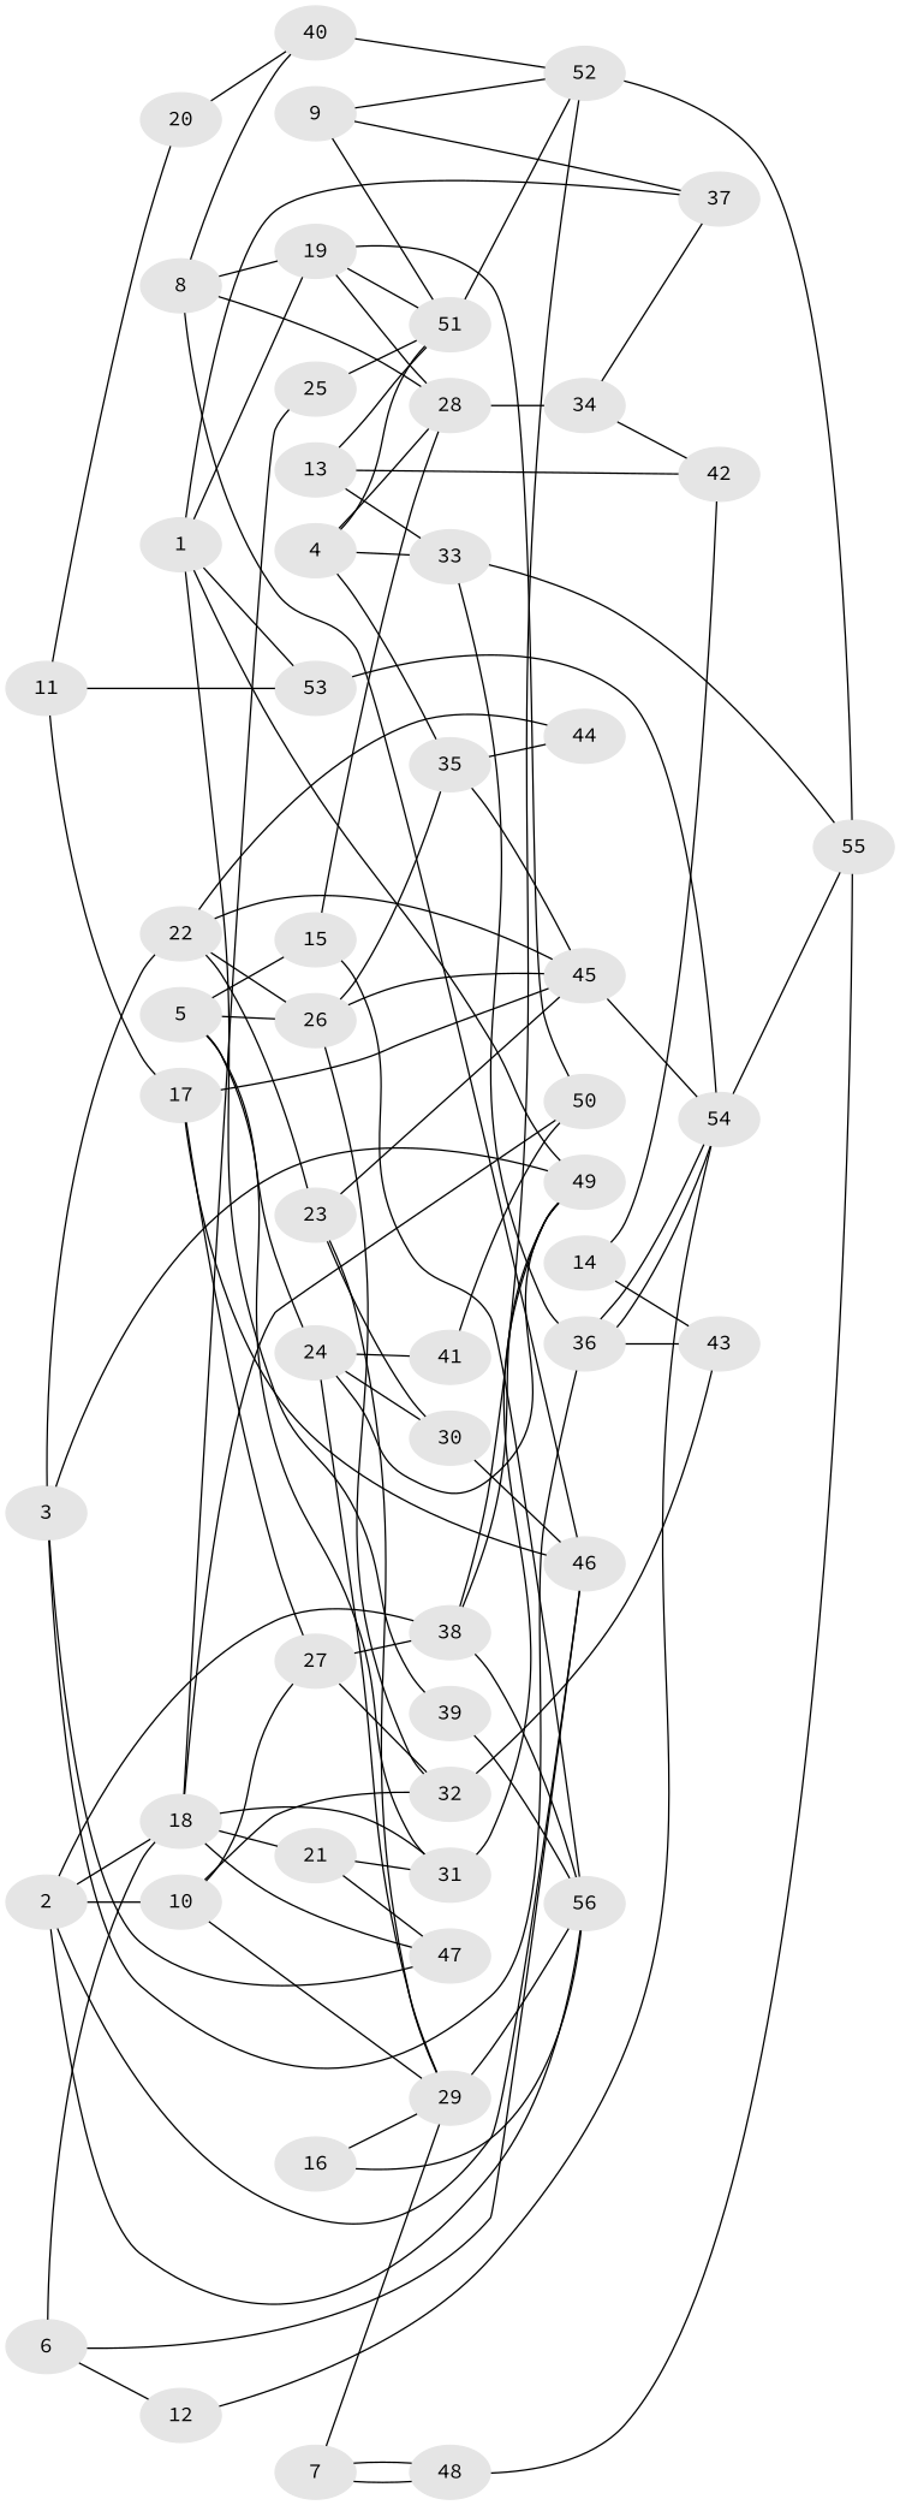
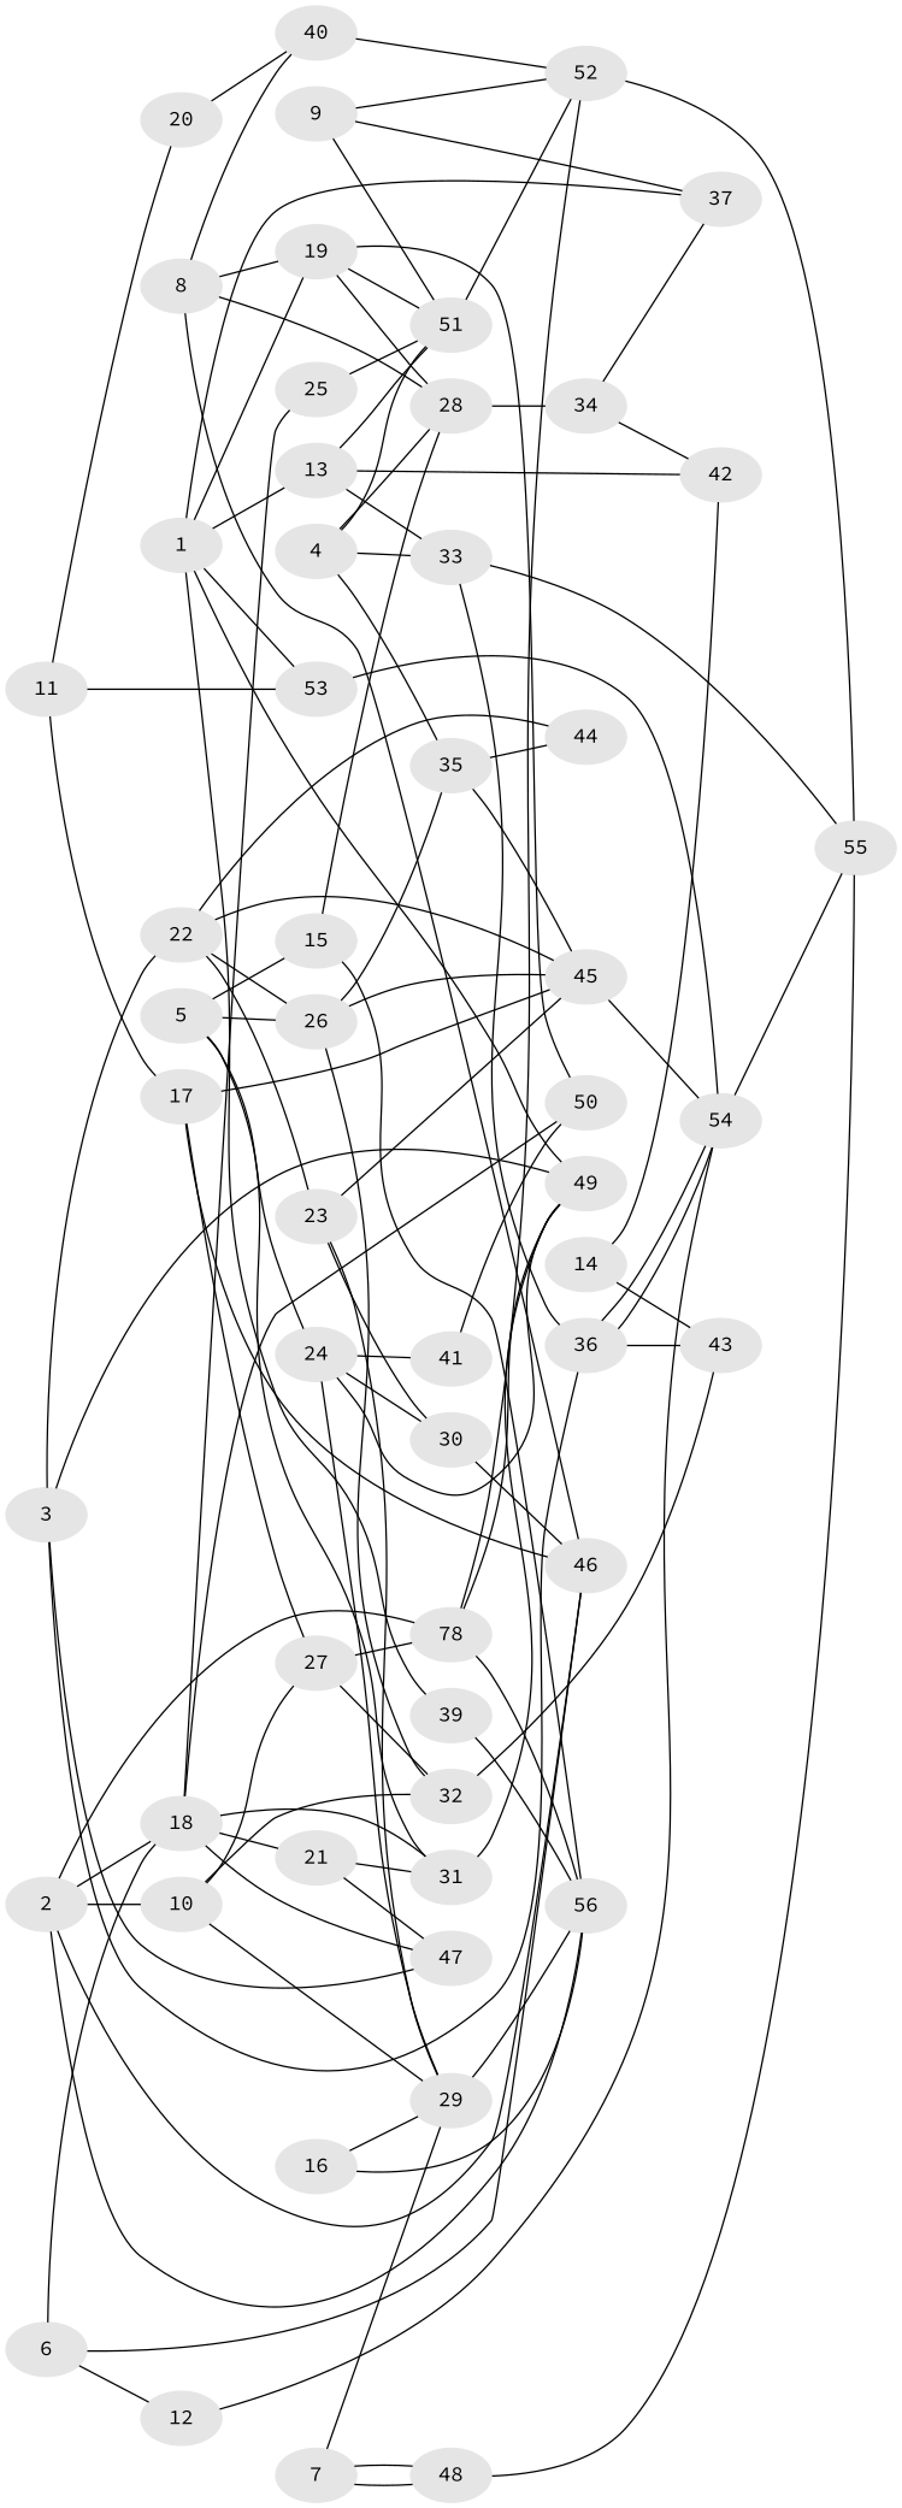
  graph {
    fontname="Source Code Pro"
    rankdir=LR
    node [color=gray90 fontname="Source Code Pro" style=filled]
    edge [fontname="Source Code Pro"]
    1
    13
    19
    37
    39
    49
    53
    33
    51
    42
    28
    50
    56
    54
    2
    10
    18
-   38
+   38 [label=78]
    46
    29
    27
    32
    47
    31
    21
    25
    52
    3
    22
    36
    26
    45
    23
    44
    43
    4
    35
    34
    55
    5
    15
    24
    30
    41
    6
    12
    7
    48
    8
    40
    9
    11
    17
    20
    14
    16
+   1 -- 13
    1 -- 19
    1 -- 37
    1 -- 39
    1 -- 49
    1 -- 53
    13 -- 33
    13 -- 51
    13 -- 42
    19 -- 51
    19 -- 28
    19 -- 50
    39 -- 56
    53 -- 54
    33 -- 36
    33 -- 55
    51 -- 52
    28 -- 34
    54 -- 55
    2 -- 56
    2 -- 10
    2 -- 18
    2 -- 38
    2 -- 46
    10 -- 29
    10 -- 27
    10 -- 32
    18 -- 50
    18 -- 47
    18 -- 31
    18 -- 21
    18 -- 25
    38 -- 49
    38 -- 56
    38 -- 52
    29 -- 56
    27 -- 38
    27 -- 32
    32 -- 43
    31 -- 49
    21 -- 47
    21 -- 31
    25 -- 51
    52 -- 55
    3 -- 49
    3 -- 47
    3 -- 22
    3 -- 36
    22 -- 26
    22 -- 45
    22 -- 23
    22 -- 44
    36 -- 54
    36 -- 54
    36 -- 43
    26 -- 32
    26 -- 45
    26 -- 35
    45 -- 54
    23 -- 29
    23 -- 45
    23 -- 30
    4 -- 33
    4 -- 51
    4 -- 28
    4 -- 35
    35 -- 45
    35 -- 44
    34 -- 37
    34 -- 42
    5 -- 31
    5 -- 26
    5 -- 15
    5 -- 24
    15 -- 28
    15 -- 56
    24 -- 49
    24 -- 29
    24 -- 30
    24 -- 41
    30 -- 46
    41 -- 50
    6 -- 18
    6 -- 46
    6 -- 12
    12 -- 54
    7 -- 29
    7 -- 48
    7 -- 48
    48 -- 55
    8 -- 19
    8 -- 28
    8 -- 46
    8 -- 40
    40 -- 52
    9 -- 37
    9 -- 51
    9 -- 52
    11 -- 53
    11 -- 17
    11 -- 20
    17 -- 46
    17 -- 27
    17 -- 45
    20 -- 40
    14 -- 42
    14 -- 43
    16 -- 56
    16 -- 29
  }
